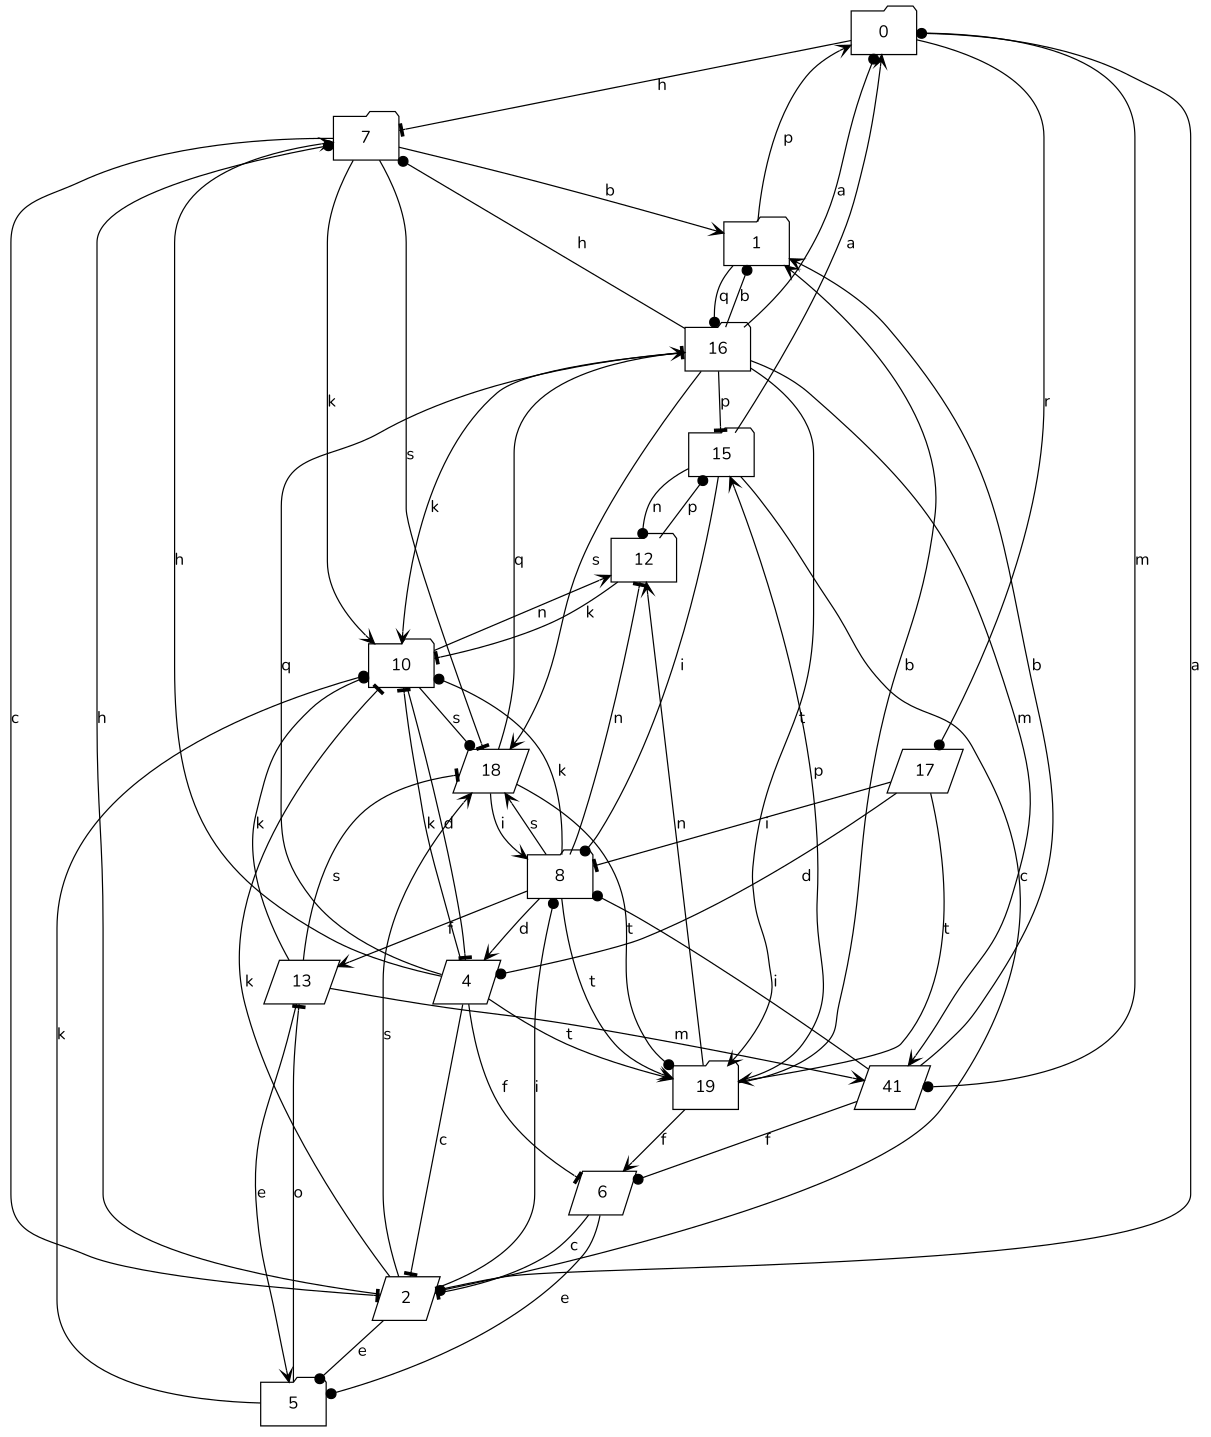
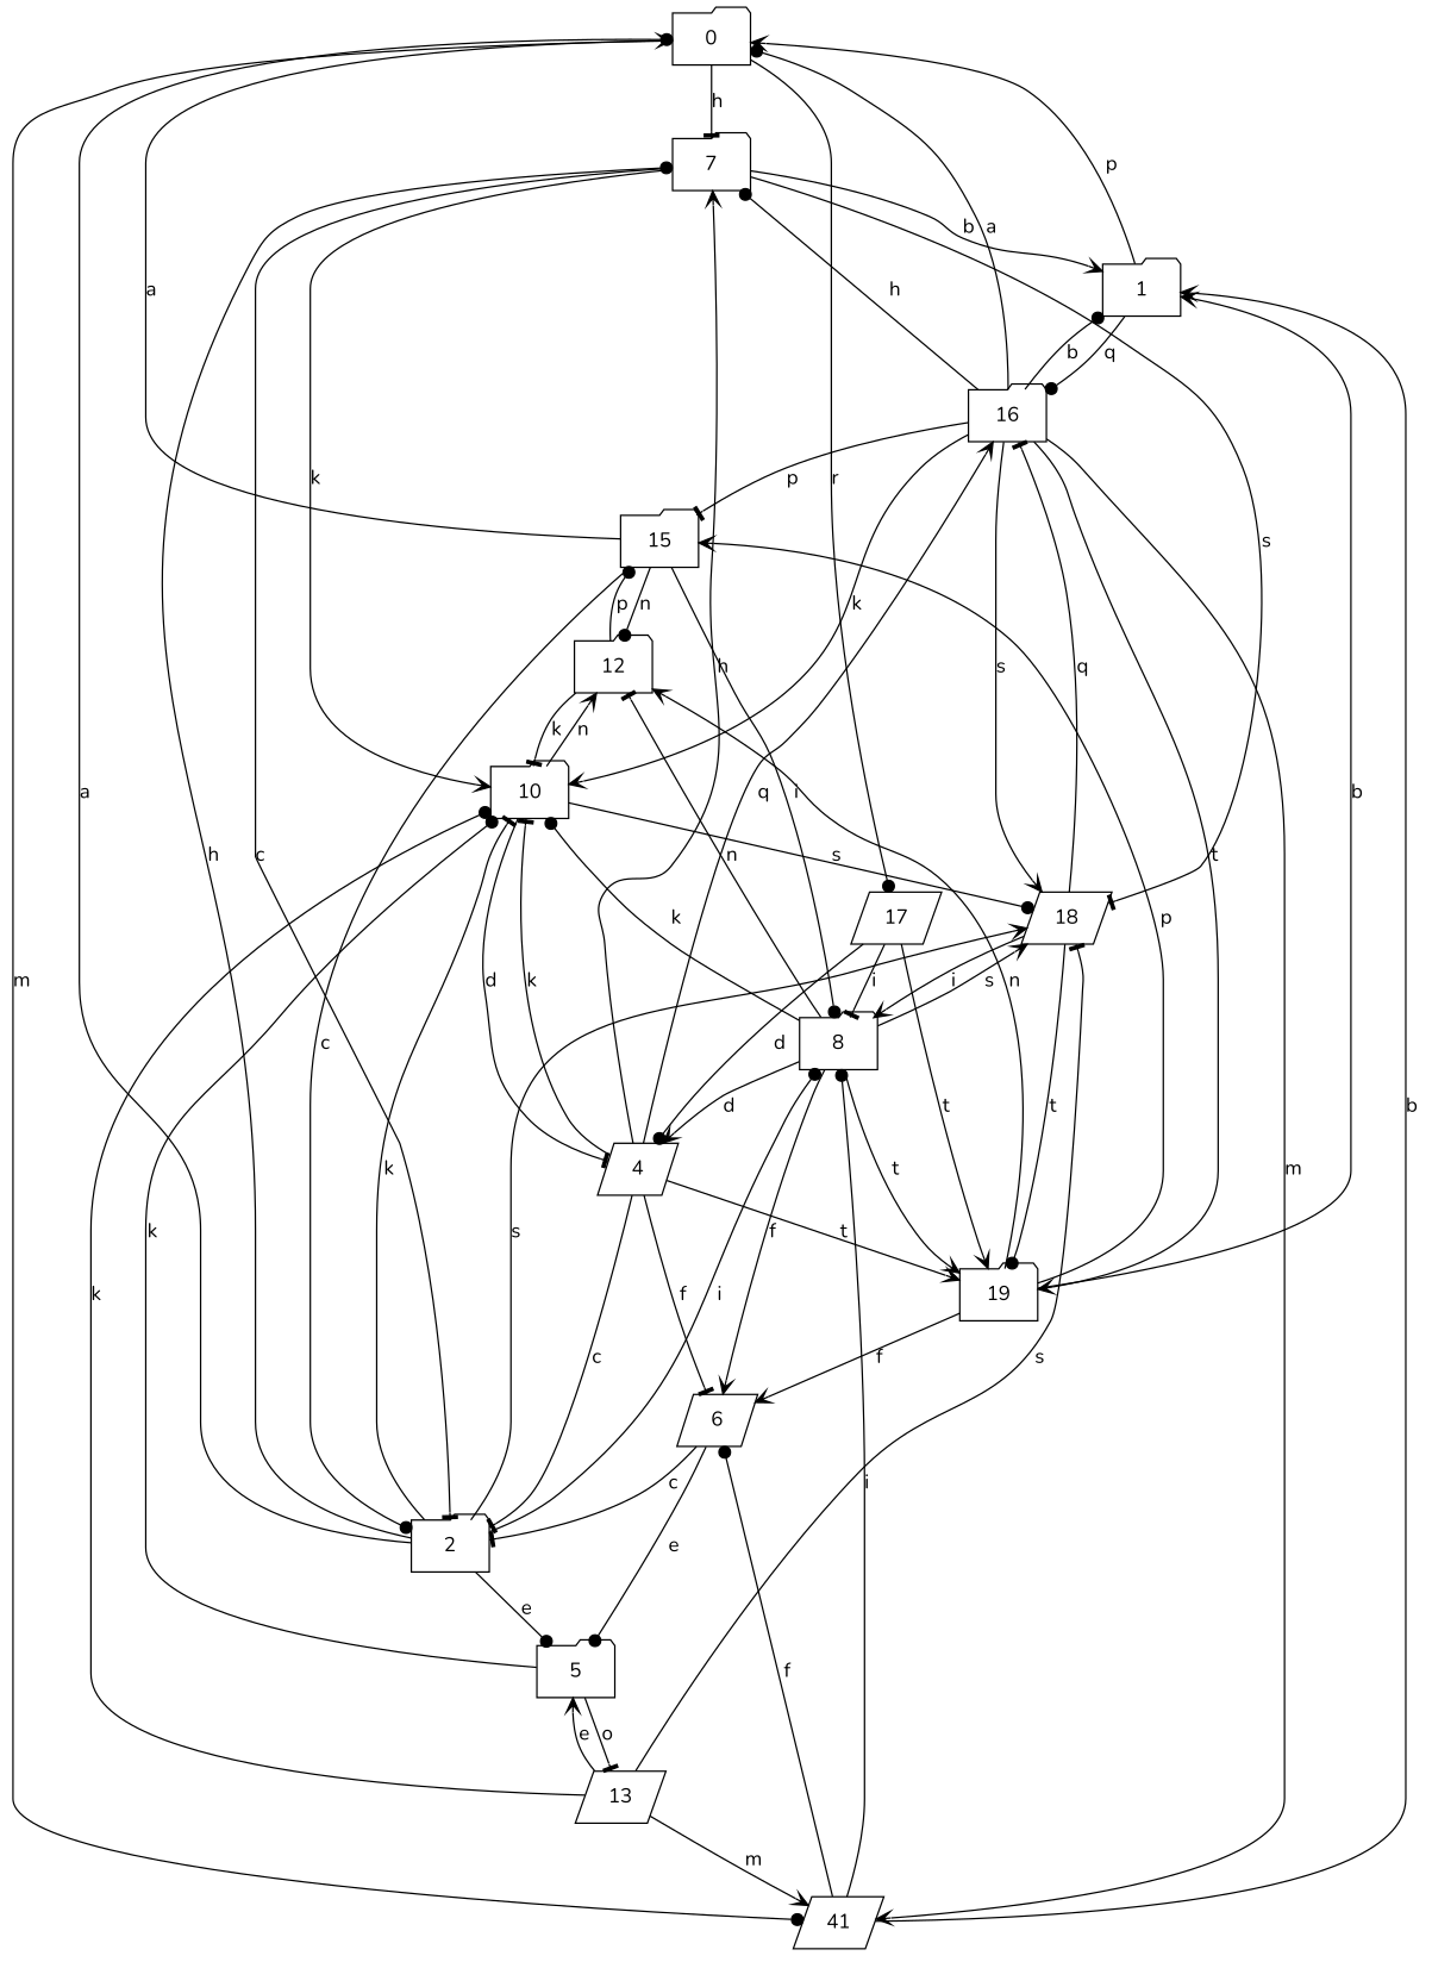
  strict digraph {
    fontname=Nunito
    node [fontname=Nunito shape=folder]
    edge [arrowhead=vee fontname=Nunito]
    0
    7
    n3 [label=41 shape=parallelogram]
    17 [shape=parallelogram]
    1
-   2 [shape=parallelogram]
+   2
    10
    18 [shape=parallelogram]
    8
    6 [shape=parallelogram]
    4 [shape=parallelogram]
    19
    16
    15
    12
    5
    13 [shape=parallelogram]
    0 -> 7 [arrowhead=tee label=h]
    0 -> n3 [arrowhead=dot label=m]
    0 -> 17 [arrowhead=dot label=r]
    7 -> 1 [label=b]
    7 -> 2 [arrowhead=tee label=c]
    7 -> 10 [label=k]
    7 -> 18 [arrowhead=tee label=s]
    n3 -> 1 [label=b]
    n3 -> 8 [arrowhead=dot label=i]
    n3 -> 6 [arrowhead=dot label=f]
    17 -> 8 [arrowhead=tee label=i]
    17 -> 4 [arrowhead=dot label=d]
    17 -> 19 [label=t]
    1 -> 0 [label=p]
    1 -> 16 [arrowhead=dot label=q]
    2 -> 0 [arrowhead=dot label=a]
    2 -> 7 [arrowhead=dot label=h]
    2 -> 10 [arrowhead=tee label=k]
    2 -> 18 [label=s]
    2 -> 8 [arrowhead=dot label=i]
    2 -> 5 [arrowhead=dot label=e]
    10 -> 18 [arrowhead=dot label=s]
    10 -> 4 [arrowhead=tee label=d]
    10 -> 12 [label=n]
    18 -> 8 [label=i]
    18 -> 19 [arrowhead=dot label=t]
    18 -> 16 [arrowhead=tee label=q]
    8 -> 10 [arrowhead=dot label=k]
    8 -> 18 [label=s]
-   8 -> 13 [label=f]
+   8 -> 6 [label=f]
    8 -> 4 [label=d]
    8 -> 19 [label=t]
    8 -> 12 [arrowhead=tee label=n]
    6 -> 2 [arrowhead=tee label=c]
    6 -> 5 [arrowhead=dot label=e]
    4 -> 7 [label=h]
    4 -> 2 [arrowhead=tee label=c]
    4 -> 10 [arrowhead=tee label=k]
    4 -> 6 [arrowhead=tee label=f]
    4 -> 19 [label=t]
    4 -> 16 [label=q]
    19 -> 1 [label=b]
    19 -> 6 [label=f]
    19 -> 15 [label=p]
    19 -> 12 [label=n]
    16 -> 0 [arrowhead=dot label=a]
    16 -> 7 [arrowhead=dot label=h]
    16 -> n3 [label=m]
    16 -> 1 [arrowhead=dot label=b]
    16 -> 10 [label=k]
    16 -> 18 [label=s]
    16 -> 19 [label=t]
    16 -> 15 [arrowhead=tee label=p]
    15 -> 0 [label=a]
    15 -> 2 [arrowhead=dot label=c]
    15 -> 8 [arrowhead=dot label=i]
    15 -> 12 [arrowhead=dot label=n]
    12 -> 10 [arrowhead=tee label=k]
    12 -> 15 [arrowhead=dot label=p]
    5 -> 10 [arrowhead=dot label=k]
    5 -> 13 [arrowhead=tee label=o]
    13 -> n3 [label=m]
    13 -> 10 [arrowhead=dot label=k]
    13 -> 18 [arrowhead=tee label=s]
    13 -> 5 [label=e]
  }
